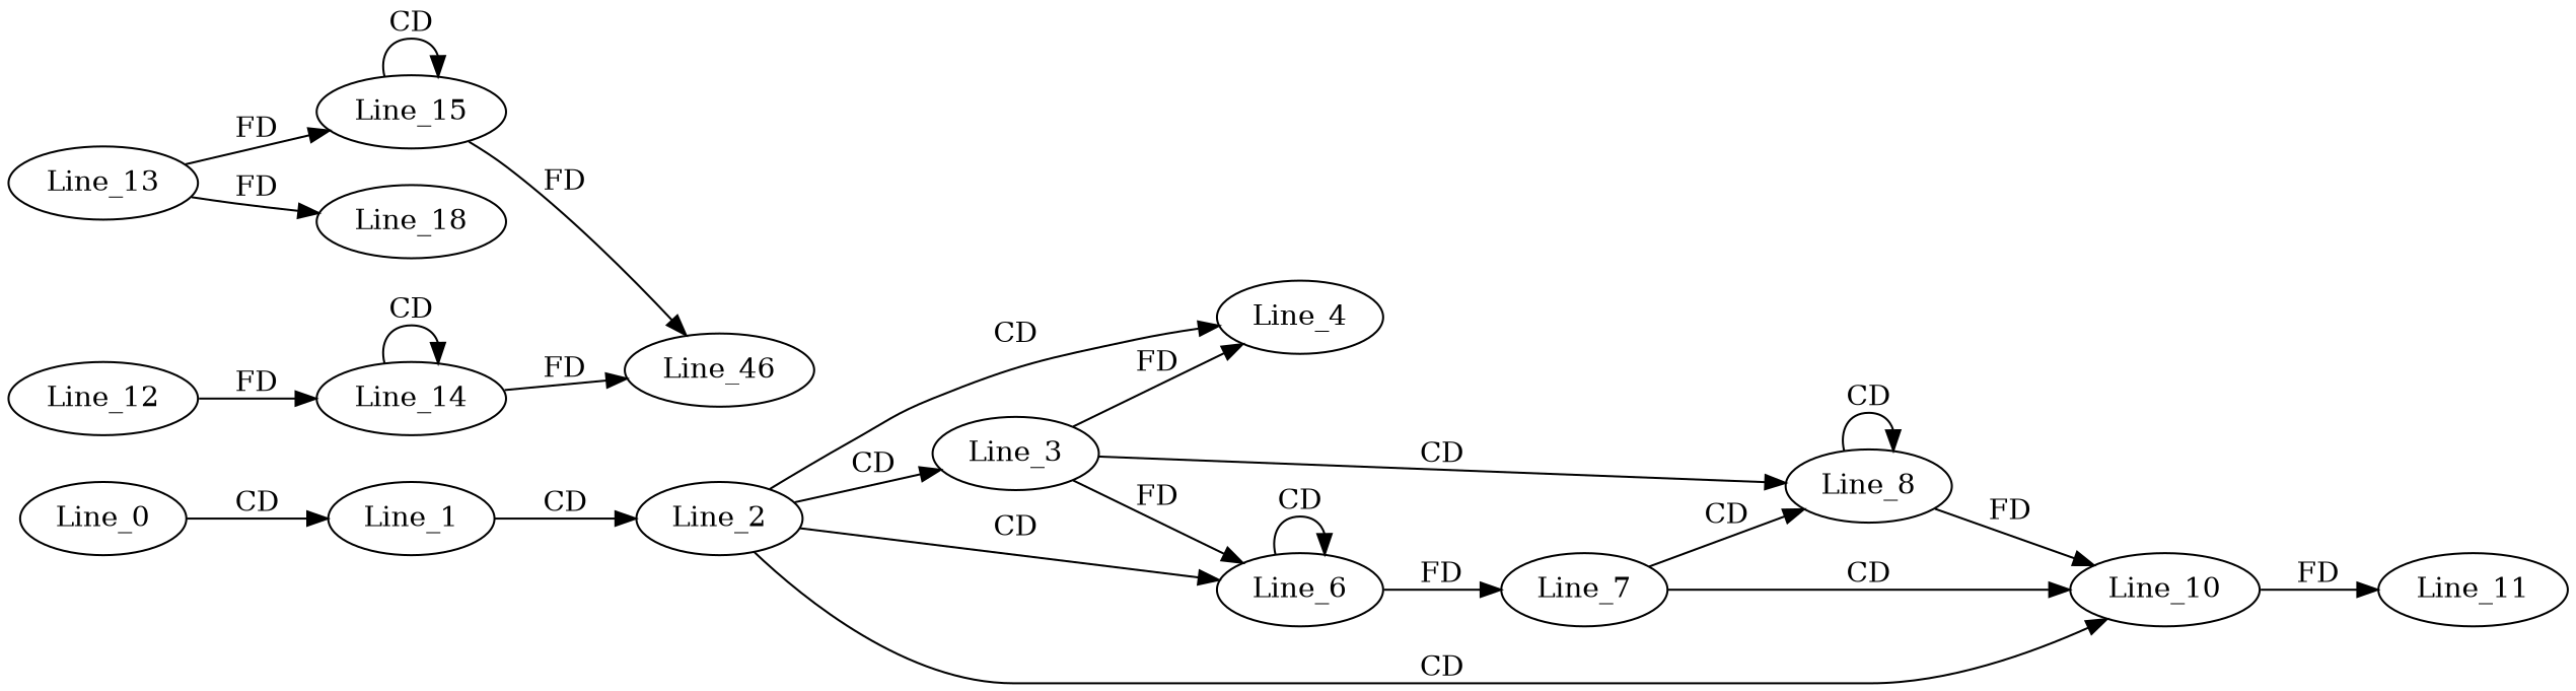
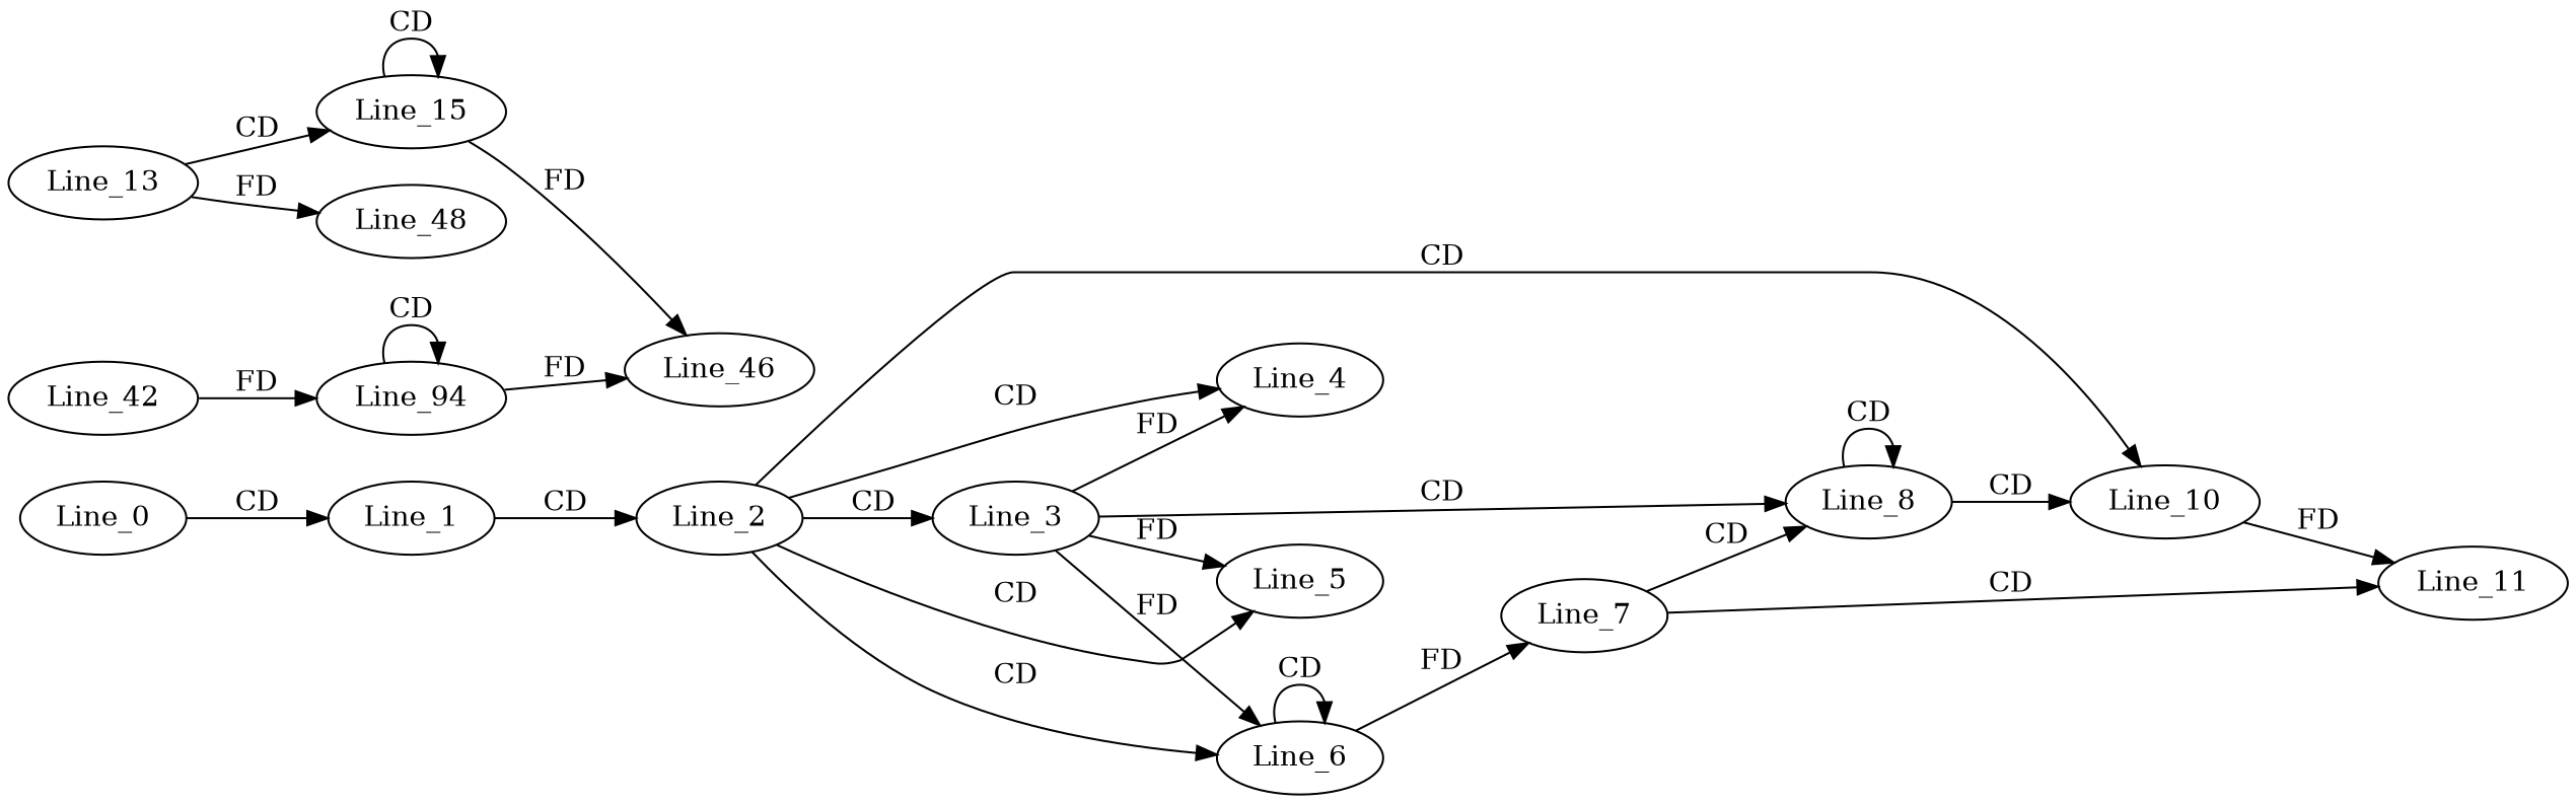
  digraph {
    rankdir=LR
    Line_0
    Line_1
    Line_2
    Line_3
    Line_4
+   Line_5
    Line_6
    Line_10
    Line_8
    Line_7
    n11 [label=Line_11]
-   Line_14
+   Line_14 [label=Line_94]
    n13 [label=Line_46]
-   Line_12
+   Line_12 [label=Line_42]
    Line_15
    Line_13
-   Line_18
+   Line_18 [label=Line_48]
    Line_0 -> Line_1 [label=CD]
    Line_1 -> Line_2 [label=CD]
    Line_2 -> Line_3 [label=CD]
    Line_2 -> Line_4 [label=CD]
+   Line_2 -> Line_5 [label=CD]
    Line_2 -> Line_6 [label=CD]
    Line_2 -> Line_10 [label=CD]
    Line_3 -> Line_4 [label=FD]
+   Line_3 -> Line_5 [label=FD]
    Line_3 -> Line_6 [label=FD]
    Line_3 -> Line_8 [label=CD]
    Line_6 -> Line_6 [label=CD]
    Line_6 -> Line_7 [label=FD]
    Line_10 -> n11 [label=FD]
-   Line_8 -> Line_10 [label=FD]
+   Line_8 -> Line_10 [label=CD]
    Line_8 -> Line_8 [label=CD]
-   Line_7 -> Line_10 [label=CD]
+   Line_7 -> n11 [label=CD]
    Line_7 -> Line_8 [label=CD]
    Line_14 -> Line_14 [label=CD]
    Line_14 -> n13 [label=FD]
    Line_12 -> Line_14 [label=FD]
    Line_15 -> n13 [label=FD]
    Line_15 -> Line_15 [label=CD]
-   Line_13 -> Line_15 [label=FD]
+   Line_13 -> Line_15 [label=CD]
    Line_13 -> Line_18 [label=FD]
  }
